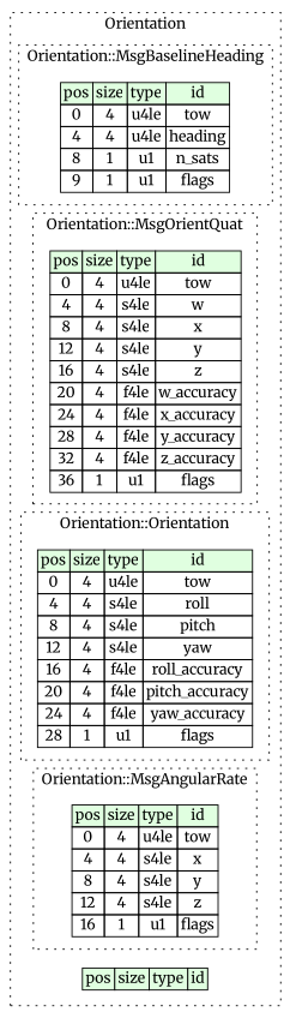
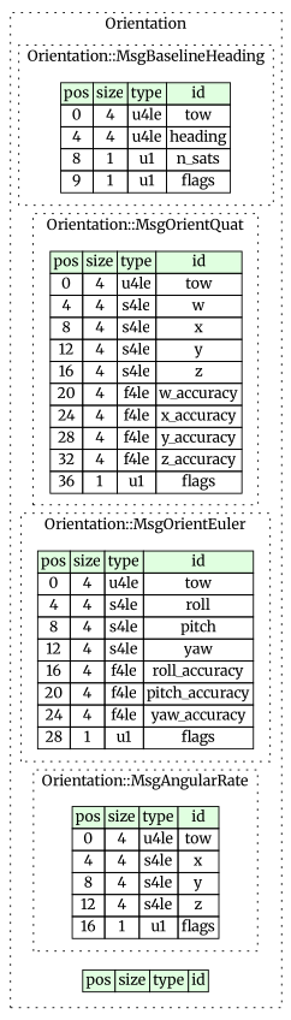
  digraph {
    rankdir=LR
    fontname=Merriweather
    node [shape=plaintext fontname=Merriweather]
    n1 [label=<<TABLE BORDER="0" CELLBORDER="1" CELLSPACING="0"> 				<TR><TD BGCOLOR="#E0FFE0">pos</TD><TD BGCOLOR="#E0FFE0">size</TD><TD BGCOLOR="#E0FFE0">type</TD><TD BGCOLOR="#E0FFE0">id</TD></TR> 				<TR><TD PORT="tow_pos">0</TD><TD PORT="tow_size">4</TD><TD>u4le</TD><TD PORT="tow_type">tow</TD></TR> 				<TR><TD PORT="heading_pos">4</TD><TD PORT="heading_size">4</TD><TD>u4le</TD><TD PORT="heading_type">heading</TD></TR> 				<TR><TD PORT="n_sats_pos">8</TD><TD PORT="n_sats_size">1</TD><TD>u1</TD><TD PORT="n_sats_type">n_sats</TD></TR> 				<TR><TD PORT="flags_pos">9</TD><TD PORT="flags_size">1</TD><TD>u1</TD><TD PORT="flags_type">flags</TD></TR> 			</TABLE>>]
    n2 [label=<<TABLE BORDER="0" CELLBORDER="1" CELLSPACING="0"> 				<TR><TD BGCOLOR="#E0FFE0">pos</TD><TD BGCOLOR="#E0FFE0">size</TD><TD BGCOLOR="#E0FFE0">type</TD><TD BGCOLOR="#E0FFE0">id</TD></TR> 				<TR><TD PORT="tow_pos">0</TD><TD PORT="tow_size">4</TD><TD>u4le</TD><TD PORT="tow_type">tow</TD></TR> 				<TR><TD PORT="w_pos">4</TD><TD PORT="w_size">4</TD><TD>s4le</TD><TD PORT="w_type">w</TD></TR> 				<TR><TD PORT="x_pos">8</TD><TD PORT="x_size">4</TD><TD>s4le</TD><TD PORT="x_type">x</TD></TR> 				<TR><TD PORT="y_pos">12</TD><TD PORT="y_size">4</TD><TD>s4le</TD><TD PORT="y_type">y</TD></TR> 				<TR><TD PORT="z_pos">16</TD><TD PORT="z_size">4</TD><TD>s4le</TD><TD PORT="z_type">z</TD></TR> 				<TR><TD PORT="w_accuracy_pos">20</TD><TD PORT="w_accuracy_size">4</TD><TD>f4le</TD><TD PORT="w_accuracy_type">w_accuracy</TD></TR> 				<TR><TD PORT="x_accuracy_pos">24</TD><TD PORT="x_accuracy_size">4</TD><TD>f4le</TD><TD PORT="x_accuracy_type">x_accuracy</TD></TR> 				<TR><TD PORT="y_accuracy_pos">28</TD><TD PORT="y_accuracy_size">4</TD><TD>f4le</TD><TD PORT="y_accuracy_type">y_accuracy</TD></TR> 				<TR><TD PORT="z_accuracy_pos">32</TD><TD PORT="z_accuracy_size">4</TD><TD>f4le</TD><TD PORT="z_accuracy_type">z_accuracy</TD></TR> 				<TR><TD PORT="flags_pos">36</TD><TD PORT="flags_size">1</TD><TD>u1</TD><TD PORT="flags_type">flags</TD></TR> 			</TABLE>>]
    n3 [label=<<TABLE BORDER="0" CELLBORDER="1" CELLSPACING="0"> 				<TR><TD BGCOLOR="#E0FFE0">pos</TD><TD BGCOLOR="#E0FFE0">size</TD><TD BGCOLOR="#E0FFE0">type</TD><TD BGCOLOR="#E0FFE0">id</TD></TR> 				<TR><TD PORT="tow_pos">0</TD><TD PORT="tow_size">4</TD><TD>u4le</TD><TD PORT="tow_type">tow</TD></TR> 				<TR><TD PORT="roll_pos">4</TD><TD PORT="roll_size">4</TD><TD>s4le</TD><TD PORT="roll_type">roll</TD></TR> 				<TR><TD PORT="pitch_pos">8</TD><TD PORT="pitch_size">4</TD><TD>s4le</TD><TD PORT="pitch_type">pitch</TD></TR> 				<TR><TD PORT="yaw_pos">12</TD><TD PORT="yaw_size">4</TD><TD>s4le</TD><TD PORT="yaw_type">yaw</TD></TR> 				<TR><TD PORT="roll_accuracy_pos">16</TD><TD PORT="roll_accuracy_size">4</TD><TD>f4le</TD><TD PORT="roll_accuracy_type">roll_accuracy</TD></TR> 				<TR><TD PORT="pitch_accuracy_pos">20</TD><TD PORT="pitch_accuracy_size">4</TD><TD>f4le</TD><TD PORT="pitch_accuracy_type">pitch_accuracy</TD></TR> 				<TR><TD PORT="yaw_accuracy_pos">24</TD><TD PORT="yaw_accuracy_size">4</TD><TD>f4le</TD><TD PORT="yaw_accuracy_type">yaw_accuracy</TD></TR> 				<TR><TD PORT="flags_pos">28</TD><TD PORT="flags_size">1</TD><TD>u1</TD><TD PORT="flags_type">flags</TD></TR> 			</TABLE>>]
    n4 [label=<<TABLE BORDER="0" CELLBORDER="1" CELLSPACING="0"> 				<TR><TD BGCOLOR="#E0FFE0">pos</TD><TD BGCOLOR="#E0FFE0">size</TD><TD BGCOLOR="#E0FFE0">type</TD><TD BGCOLOR="#E0FFE0">id</TD></TR> 				<TR><TD PORT="tow_pos">0</TD><TD PORT="tow_size">4</TD><TD>u4le</TD><TD PORT="tow_type">tow</TD></TR> 				<TR><TD PORT="x_pos">4</TD><TD PORT="x_size">4</TD><TD>s4le</TD><TD PORT="x_type">x</TD></TR> 				<TR><TD PORT="y_pos">8</TD><TD PORT="y_size">4</TD><TD>s4le</TD><TD PORT="y_type">y</TD></TR> 				<TR><TD PORT="z_pos">12</TD><TD PORT="z_size">4</TD><TD>s4le</TD><TD PORT="z_type">z</TD></TR> 				<TR><TD PORT="flags_pos">16</TD><TD PORT="flags_size">1</TD><TD>u1</TD><TD PORT="flags_type">flags</TD></TR> 			</TABLE>>]
    n5 [label=<<TABLE BORDER="0" CELLBORDER="1" CELLSPACING="0"> 			<TR><TD BGCOLOR="#E0FFE0">pos</TD><TD BGCOLOR="#E0FFE0">size</TD><TD BGCOLOR="#E0FFE0">type</TD><TD BGCOLOR="#E0FFE0">id</TD></TR> 		</TABLE>>]
    subgraph cluster_1 {
      label=Orientation
      style=dotted
      n5
      subgraph cluster_2 {
        label="Orientation::MsgBaselineHeading"
        style=dotted
        n1
      }
      subgraph cluster_3 {
        label="Orientation::MsgOrientQuat"
        style=dotted
        n2
      }
      subgraph cluster_4 {
-       label="Orientation::Orientation"
+       label="Orientation::MsgOrientEuler"
        style=dotted
        n3
      }
      subgraph cluster_5 {
        label="Orientation::MsgAngularRate"
        style=dotted
        n4
      }
    }
  }
